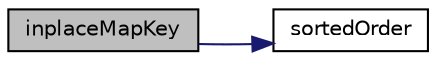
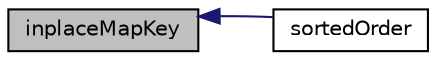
  digraph {
    rankdir=LR
    node [color=black fontname=Helvetica fontsize=10 shape=record]
    n1 [fillcolor=grey75 fontcolor=black height=0.2 label=inplaceMapKey style=filled width=0.4]
    n2 [height=0.2 label=sortedOrder width=0.4]
-   n1 -> n2 [color=midnightblue fontname=Helvetica fontsize=10 labelfontname=Helvetica labelfontsize=10 style=solid]
+   n2 -> n1 [color=midnightblue fontname=Helvetica fontsize=10 labelfontname=Helvetica labelfontsize=10 style=solid]
  }
